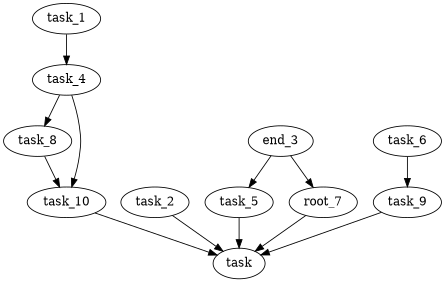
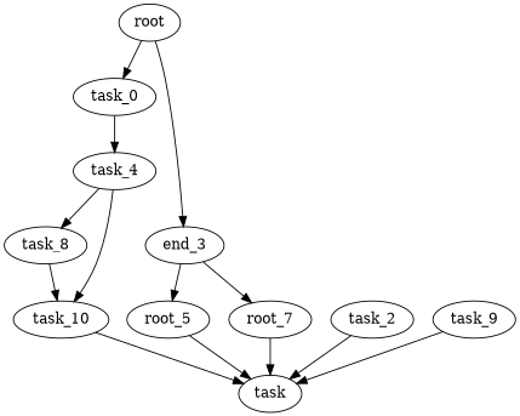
  digraph {
-   task_1
+   root
+   task_1 [label=task_0]
    n3 [label=end_3]
    task_4
    n5 [label=task]
    task_2
-   task_5
+   task_5 [label=root_5]
    n8 [label=root_7]
    task_8
    task_10
-   task_6
    task_9
+   root -> task_1
+   root -> n3
    task_1 -> task_4
    n3 -> task_5
    n3 -> n8
    task_4 -> task_8
    task_4 -> task_10
    task_2 -> n5
    task_5 -> n5
    n8 -> n5
    task_8 -> task_10
    task_10 -> n5
-   task_6 -> task_9
    task_9 -> n5
  }
